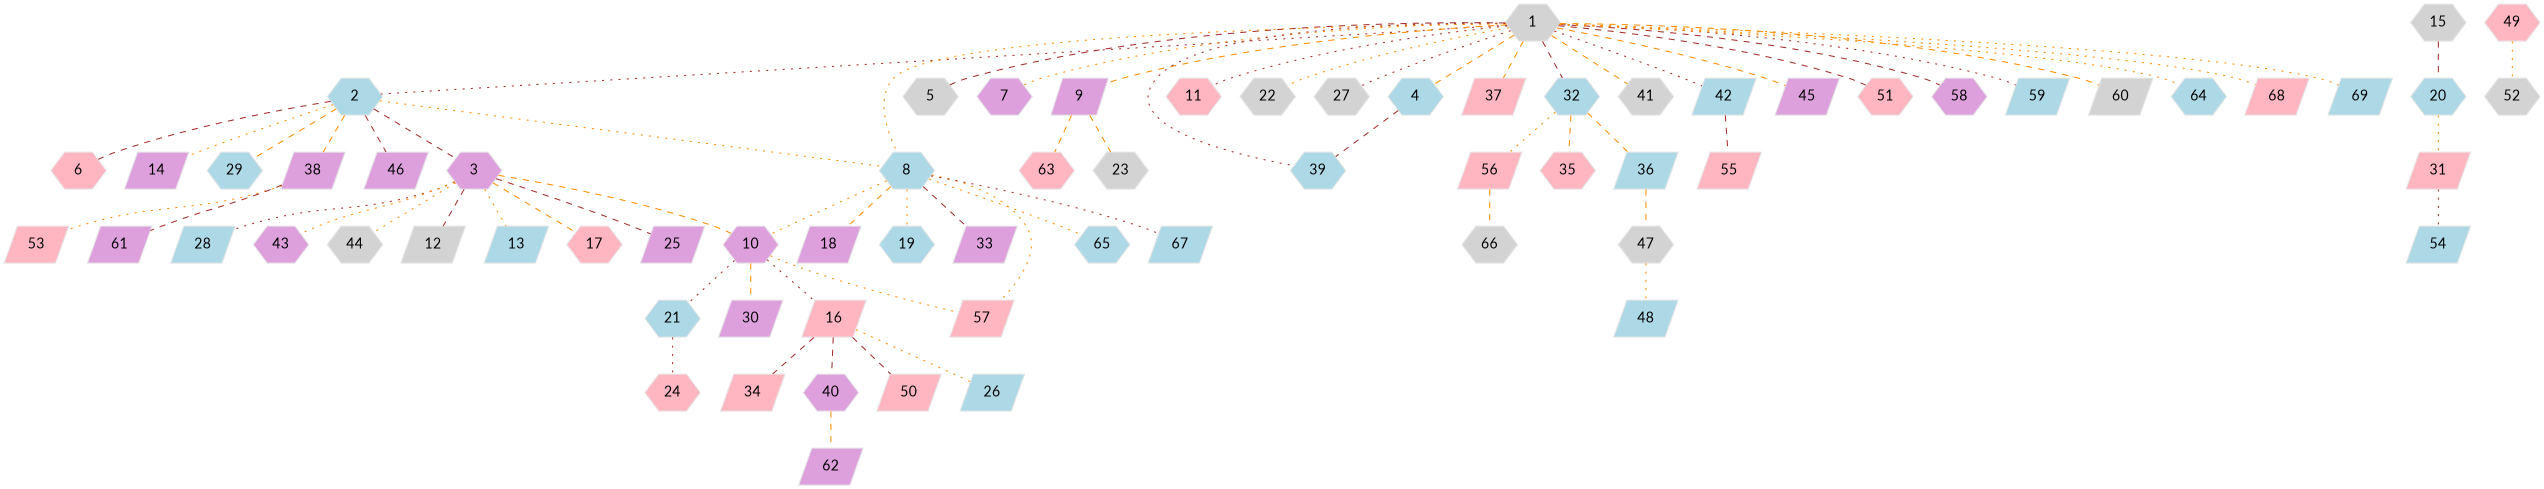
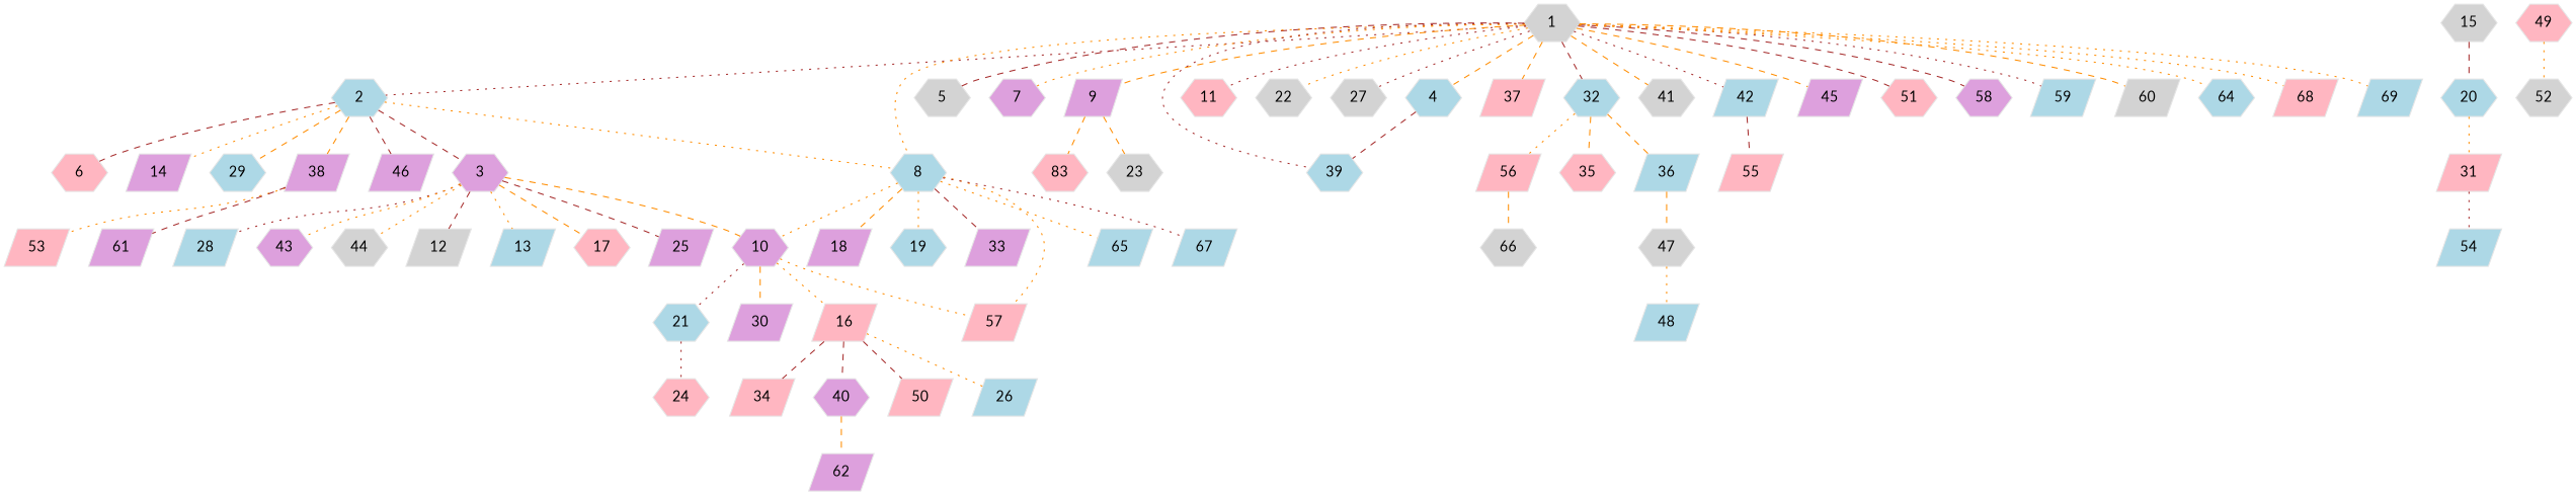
  graph {
    fontname=Lato
    node [color=gray90 fillcolor=lightblue fontname=Lato shape=hexagon style=filled]
    edge [color=darkorange fontname=Lato style=dashed]
    1 [fillcolor=lightgrey]
    2
    4
    5 [fillcolor=lightgrey]
    7 [fillcolor=plum]
    8
    9 [fillcolor=plum shape=parallelogram]
    11 [fillcolor=lightpink]
    22 [fillcolor=lightgrey]
    27 [fillcolor=lightgrey]
    32
    37 [fillcolor=lightpink shape=parallelogram]
    39
    41 [fillcolor=lightgrey]
    42 [shape=parallelogram]
    45 [fillcolor=plum shape=parallelogram]
    51 [fillcolor=lightpink]
    58 [fillcolor=plum]
    59 [shape=parallelogram]
    60 [fillcolor=lightgrey shape=parallelogram]
    64
    68 [fillcolor=lightpink shape=parallelogram]
    69 [shape=parallelogram]
    3 [fillcolor=plum]
    6 [fillcolor=lightpink]
    14 [fillcolor=plum shape=parallelogram]
    29
    38 [fillcolor=plum shape=parallelogram]
    46 [fillcolor=plum shape=parallelogram]
    10 [fillcolor=plum]
    18 [fillcolor=plum shape=parallelogram]
    19
    33 [fillcolor=plum shape=parallelogram]
    57 [fillcolor=lightpink shape=parallelogram]
-   65
+   65 [shape=parallelogram]
    67 [shape=parallelogram]
    23 [fillcolor=lightgrey]
-   63 [fillcolor=lightpink]
+   63 [fillcolor=lightpink label=83]
    35 [fillcolor=lightpink]
    36 [shape=parallelogram]
    56 [fillcolor=lightpink shape=parallelogram]
    55 [fillcolor=lightpink shape=parallelogram]
    12 [fillcolor=lightgrey shape=parallelogram]
    13 [shape=parallelogram]
    17 [fillcolor=lightpink]
    25 [fillcolor=plum shape=parallelogram]
    28 [shape=parallelogram]
    43 [fillcolor=plum]
    44 [fillcolor=lightgrey]
    15 [fillcolor=lightgrey]
    20
    53 [fillcolor=lightpink shape=parallelogram]
    61 [fillcolor=plum shape=parallelogram]
    16 [fillcolor=lightpink shape=parallelogram]
    21
    30 [fillcolor=plum shape=parallelogram]
    26 [shape=parallelogram]
    34 [fillcolor=lightpink shape=parallelogram]
    40 [fillcolor=plum]
    50 [fillcolor=lightpink shape=parallelogram]
    24 [fillcolor=lightpink]
    31 [fillcolor=lightpink shape=parallelogram]
    62 [fillcolor=plum shape=parallelogram]
    54 [shape=parallelogram]
    49 [fillcolor=lightpink]
    52 [fillcolor=lightgrey]
    47 [fillcolor=lightgrey]
    66 [fillcolor=lightgrey]
    48 [shape=parallelogram]
    1 -- 2 [color=brown style=dotted]
    1 -- 4
    1 -- 5 [color=brown]
    1 -- 7 [style=dotted]
    1 -- 8 [style=dotted]
    1 -- 9
    1 -- 11 [color=brown style=dotted]
    1 -- 22 [style=dotted]
    1 -- 27 [color=brown style=dotted]
    1 -- 32 [color=brown]
    1 -- 37
    1 -- 39 [color=brown style=dotted]
    1 -- 41
    1 -- 42 [color=brown style=dotted]
    1 -- 45
    1 -- 51 [color=brown]
    1 -- 58 [color=brown]
    1 -- 59 [color=brown style=dotted]
    1 -- 60
    1 -- 64 [style=dotted]
    1 -- 68 [style=dotted]
    1 -- 69 [style=dotted]
    2 -- 8 [style=dotted]
    2 -- 3 [color=brown]
    2 -- 6 [color=brown]
    2 -- 14 [style=dotted]
    2 -- 29
    2 -- 38
    2 -- 46 [color=brown]
    4 -- 39 [color=brown]
    8 -- 10 [style=dotted]
    8 -- 18
    8 -- 19 [style=dotted]
    8 -- 33 [color=brown]
    8 -- 57 [style=dotted]
    8 -- 65 [style=dotted]
    8 -- 67 [color=brown style=dotted]
    9 -- 23
    9 -- 63
    32 -- 35
    32 -- 36
    32 -- 56 [style=dotted]
    42 -- 55 [color=brown]
    3 -- 10
    3 -- 12 [color=brown]
    3 -- 13 [style=dotted]
    3 -- 17
    3 -- 25 [color=brown]
    3 -- 28 [color=brown style=dotted]
    3 -- 43 [style=dotted]
    3 -- 44 [style=dotted]
    38 -- 53 [style=dotted]
    38 -- 61 [color=brown]
    10 -- 57 [style=dotted]
-   10 -- 16 [color=brown style=dotted]
+   10 -- 16 [style=dotted]
    10 -- 21 [color=brown style=dotted]
    10 -- 30
    36 -- 47
    56 -- 66
    15 -- 20 [color=brown]
    20 -- 31 [style=dotted]
    16 -- 26 [style=dotted]
    16 -- 34 [color=brown]
    16 -- 40 [color=brown]
    16 -- 50 [color=brown]
    21 -- 24 [color=brown style=dotted]
    40 -- 62
    31 -- 54 [color=brown style=dotted]
    49 -- 52 [style=dotted]
    47 -- 48 [style=dotted]
  }
